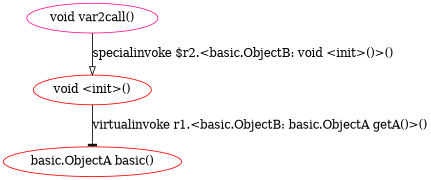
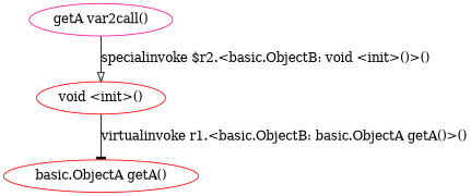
  digraph {
    node [color=red]
-   n1 [color=deeppink label="void var2call()"]
+   n1 [color=deeppink label="getA var2call()"]
    n2 [label="void <init>()"]
-   n3 [label="basic.ObjectA basic()"]
+   n3 [label="basic.ObjectA getA()"]
    n1 -> n2 [arrowhead=onormal label="specialinvoke $r2.<basic.ObjectB: void <init>()>()"]
    n2 -> n3 [arrowhead=tee label="virtualinvoke r1.<basic.ObjectB: basic.ObjectA getA()>()"]
  }
